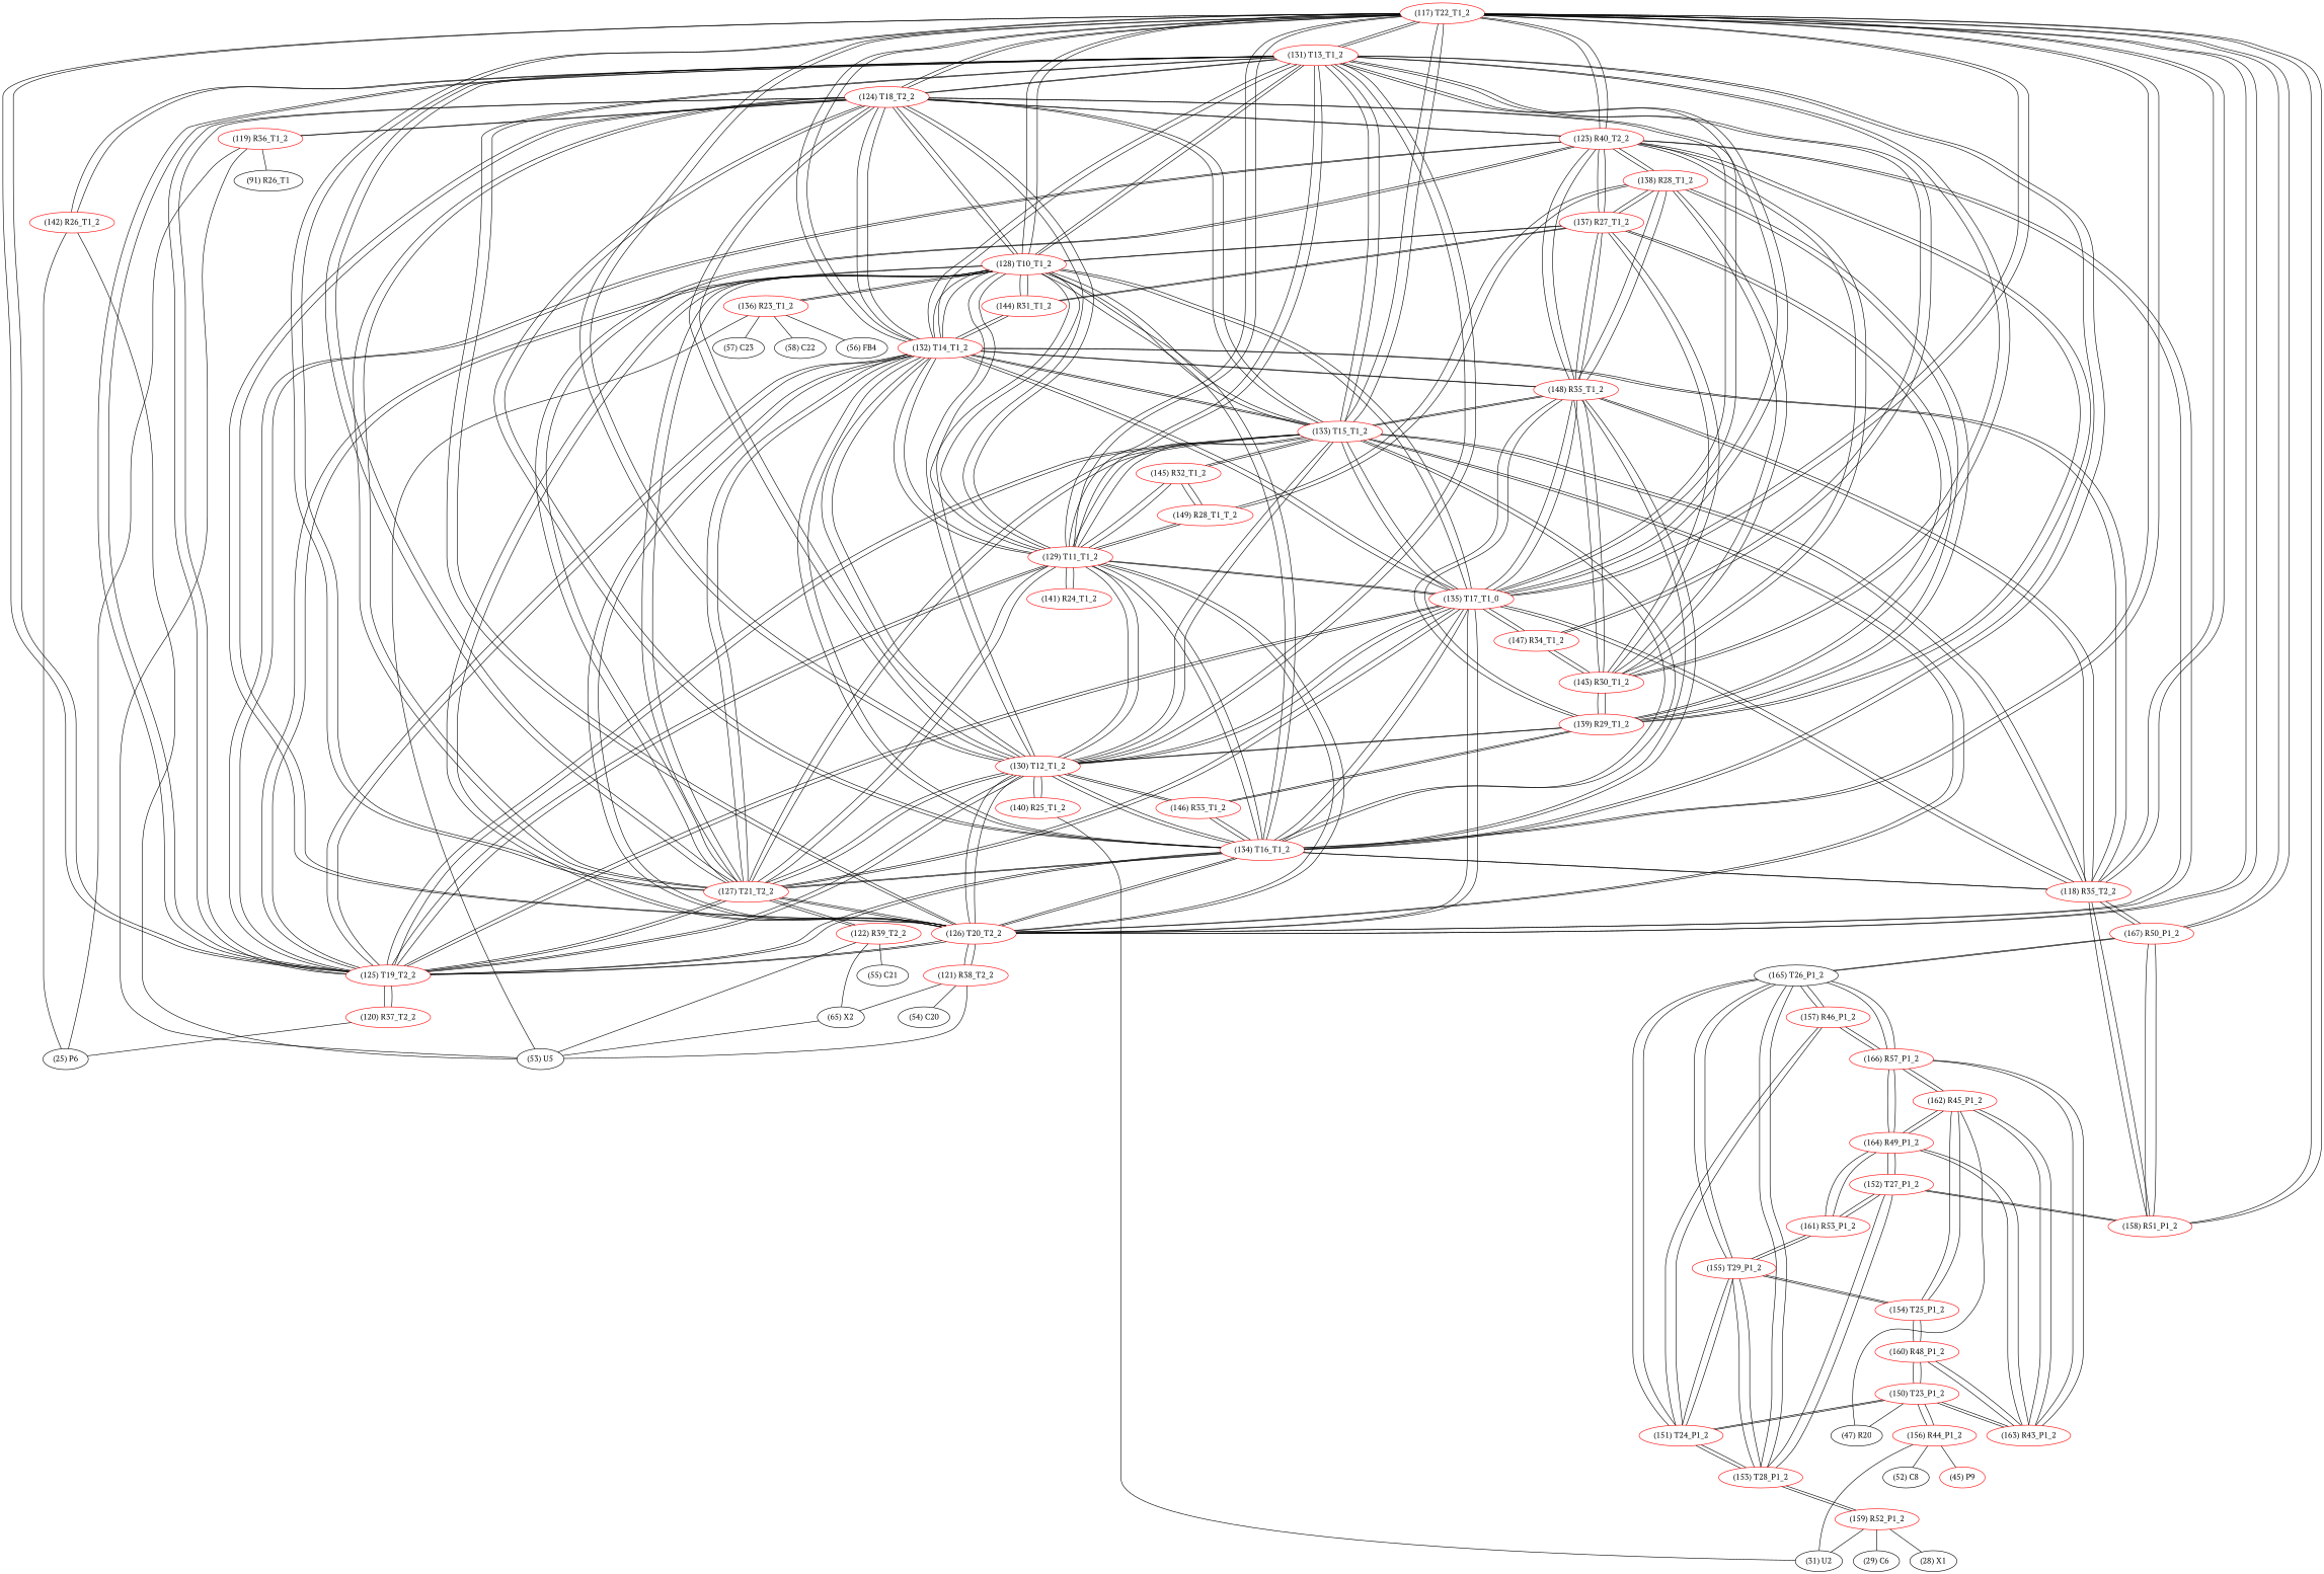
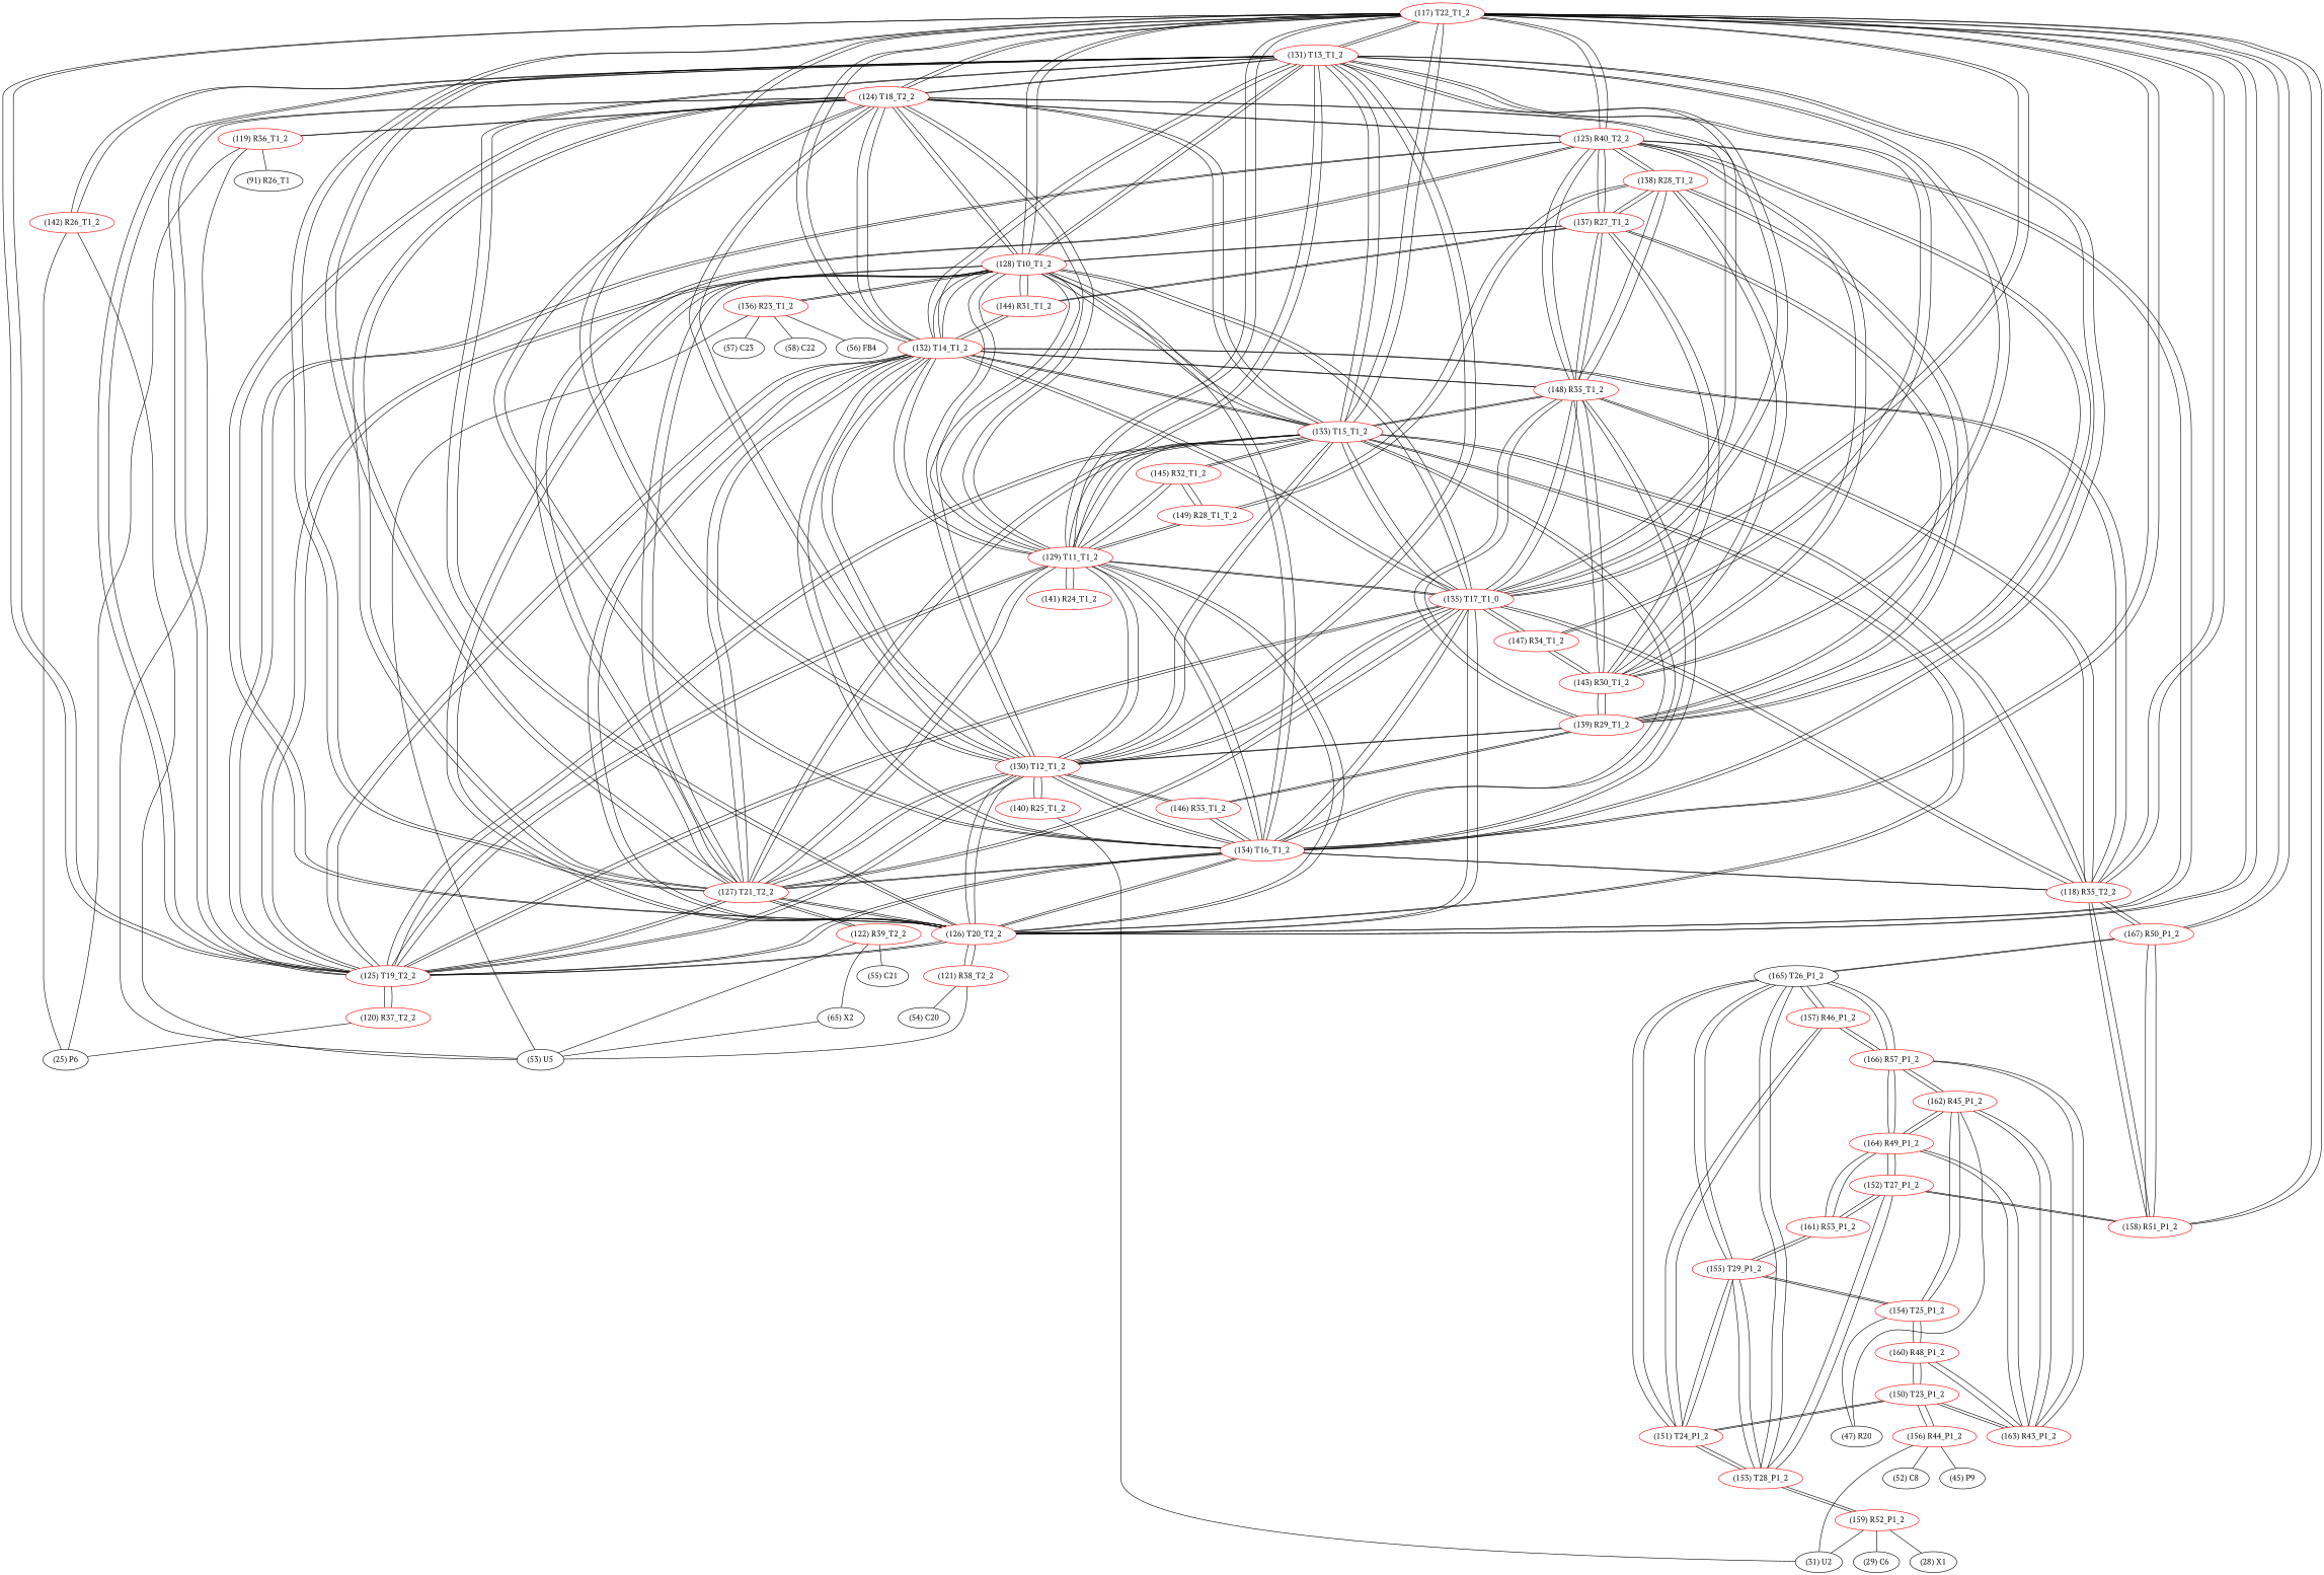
  graph {
    fontname="PT Serif"
    node [color=red fontname="PT Serif"]
    edge [fontname="PT Serif"]
    n1 [label="(117) T22_T1_2"]
    n2 [label="(131) T13_T1_2"]
    n3 [label="(124) T18_T2_2"]
    n4 [label="(125) T19_T2_2"]
    n5 [label="(130) T12_T1_2"]
    n6 [label="(133) T15_T1_2"]
    n7 [label="(132) T14_T1_2"]
    n8 [label="(126) T20_T2_2"]
    n9 [label="(127) T21_T2_2"]
    n10 [label="(129) T11_T1_2"]
    n11 [label="(128) T10_T1_2"]
    n12 [label="(134) T16_T1_2"]
    n13 [label="(135) T17_T1_0"]
    n14 [label="(123) R40_T2_2"]
    n15 [label="(158) R51_P1_2"]
    n16 [label="(167) R50_P1_2"]
    n17 [label="(118) R35_T2_2"]
    n18 [label="(143) R30_T1_2"]
    n19 [label="(147) R34_T1_2"]
    n20 [label="(142) R26_T1_2"]
    n21 [label="(119) R36_T1_2"]
    n22 [label="(120) R37_T2_2"]
    n23 [label="(139) R29_T1_2"]
    n24 [label="(146) R33_T1_2"]
    n25 [label="(140) R25_T1_2"]
    n26 [label="(148) R35_T1_2"]
    n27 [label="(145) R32_T1_2"]
    n28 [label="(144) R31_T1_2"]
    n29 [label="(121) R38_T2_2"]
    n30 [label="(122) R39_T2_2"]
    n31 [label="(141) R24_T1_2"]
    n32 [label="(149) R28_T1_T_2"]
    n33 [label="(137) R27_T1_2"]
    n34 [label="(136) R23_T1_2"]
    n35 [label="(138) R28_T1_2"]
    n36 [label="(152) T27_P1_2"]
    n37 [color=black label="(165) T26_P1_2"]
    n38 [label="(25) P6" color=""]
    n39 [label="(53) U5" color=""]
    n40 [label="(91) R26_T1" color=""]
    n41 [label="(31) U2" color=""]
    n42 [label="(65) X2" color=""]
    n43 [label="(54) C20" color=""]
    n44 [label="(55) C21" color=""]
    n45 [label="(56) FB4" color=""]
    n46 [label="(57) C23" color=""]
    n47 [label="(58) C22" color=""]
    n48 [label="(164) R49_P1_2"]
    n49 [label="(153) T28_P1_2"]
    n50 [label="(161) R53_P1_2"]
    n51 [label="(151) T24_P1_2"]
    n52 [label="(166) R57_P1_2"]
    n53 [label="(155) T29_P1_2"]
    n54 [label="(157) R46_P1_2"]
    n55 [label="(150) T23_P1_2"]
    n56 [label="(160) R48_P1_2"]
    n57 [label="(163) R43_P1_2"]
    n58 [label="(156) R44_P1_2"]
    n59 [label="(154) T25_P1_2"]
    n60 [label="(162) R45_P1_2"]
-   n61 [label="(45) P9"]
+   n61 [label="(45) P9" color=""]
    n62 [label="(52) C8" color=""]
    n63 [label="(47) R20" color=""]
    n64 [label="(159) R52_P1_2"]
    n65 [label="(29) C6" color=""]
    n66 [label="(28) X1" color=""]
    n1 -- n2
    n1 -- n3
    n1 -- n4
    n1 -- n5
    n1 -- n6
    n1 -- n7
    n1 -- n8
    n1 -- n9
    n1 -- n10
    n1 -- n11
    n1 -- n12
    n1 -- n13
    n1 -- n14
    n1 -- n15
    n1 -- n16
    n1 -- n17
    n2 -- n1
    n2 -- n3
    n2 -- n4
    n2 -- n5
    n2 -- n6
    n2 -- n7
    n2 -- n8
    n2 -- n9
    n2 -- n10
    n2 -- n11
    n2 -- n12
    n2 -- n13
    n2 -- n18
    n2 -- n19
    n2 -- n20
    n3 -- n1
    n3 -- n2
    n3 -- n4
    n3 -- n5
    n3 -- n6
    n3 -- n7
    n3 -- n8
    n3 -- n9
    n3 -- n10
    n3 -- n11
    n3 -- n12
    n3 -- n13
    n3 -- n14
    n3 -- n21
    n4 -- n1
    n4 -- n2
    n4 -- n3
    n4 -- n5
    n4 -- n6
    n4 -- n7
    n4 -- n8
    n4 -- n9
    n4 -- n10
    n4 -- n11
    n4 -- n12
    n4 -- n13
    n4 -- n14
    n4 -- n22
    n5 -- n1
    n5 -- n2
    n5 -- n3
    n5 -- n4
    n5 -- n6
    n5 -- n7
    n5 -- n8
    n5 -- n9
    n5 -- n10
    n5 -- n11
    n5 -- n12
    n5 -- n13
    n5 -- n23
    n5 -- n24
    n5 -- n25
    n6 -- n1
    n6 -- n2
    n6 -- n3
    n6 -- n4
    n6 -- n5
    n6 -- n7
    n6 -- n8
    n6 -- n9
    n6 -- n10
    n6 -- n11
    n6 -- n12
    n6 -- n13
    n6 -- n17
    n6 -- n26
    n6 -- n27
    n7 -- n1
    n7 -- n2
    n7 -- n3
    n7 -- n4
    n7 -- n5
    n7 -- n6
    n7 -- n8
    n7 -- n9
    n7 -- n10
    n7 -- n11
    n7 -- n12
    n7 -- n13
    n7 -- n17
    n7 -- n26
    n7 -- n28
    n8 -- n1
    n8 -- n2
    n8 -- n3
    n8 -- n4
    n8 -- n5
    n8 -- n6
    n8 -- n7
    n8 -- n9
    n8 -- n10
    n8 -- n11
    n8 -- n12
    n8 -- n13
    n8 -- n14
    n8 -- n29
    n9 -- n1
    n9 -- n2
    n9 -- n3
    n9 -- n4
    n9 -- n5
    n9 -- n6
    n9 -- n7
    n9 -- n8
    n9 -- n10
    n9 -- n11
    n9 -- n12
    n9 -- n13
    n9 -- n14
    n9 -- n30
    n10 -- n1
    n10 -- n2
    n10 -- n3
    n10 -- n4
    n10 -- n5
    n10 -- n6
    n10 -- n7
    n10 -- n8
    n10 -- n9
    n10 -- n11
    n10 -- n12
    n10 -- n13
    n10 -- n27
    n10 -- n31
    n10 -- n32
    n11 -- n1
    n11 -- n2
    n11 -- n3
    n11 -- n4
    n11 -- n5
    n11 -- n6
    n11 -- n7
    n11 -- n8
    n11 -- n9
    n11 -- n10
    n11 -- n12
    n11 -- n13
    n11 -- n28
    n11 -- n33
    n11 -- n34
    n12 -- n1
    n12 -- n2
    n12 -- n3
    n12 -- n4
    n12 -- n5
    n12 -- n6
    n12 -- n7
    n12 -- n8
    n12 -- n9
    n12 -- n10
    n12 -- n11
    n12 -- n13
    n12 -- n17
    n12 -- n24
    n12 -- n26
    n13 -- n1
    n13 -- n2
    n13 -- n3
    n13 -- n4
    n13 -- n5
    n13 -- n6
    n13 -- n7
    n13 -- n8
    n13 -- n9
    n13 -- n10
    n13 -- n11
    n13 -- n12
    n13 -- n17
    n13 -- n19
    n13 -- n26
    n14 -- n1
    n14 -- n3
    n14 -- n4
    n14 -- n8
    n14 -- n9
    n14 -- n18
    n14 -- n23
    n14 -- n26
    n14 -- n33
    n14 -- n35
    n15 -- n1
    n15 -- n16
    n15 -- n17
    n15 -- n36
    n16 -- n1
    n16 -- n15
    n16 -- n17
    n16 -- n37
    n17 -- n1
    n17 -- n6
    n17 -- n7
    n17 -- n12
    n17 -- n13
    n17 -- n15
    n17 -- n16
    n17 -- n26
    n18 -- n2
    n18 -- n14
    n18 -- n19
    n18 -- n23
    n18 -- n26
    n18 -- n33
    n18 -- n35
    n19 -- n2
    n19 -- n13
    n19 -- n18
    n20 -- n2
    n20 -- n38
    n20 -- n39
    n21 -- n3
    n21 -- n38
    n21 -- n39
    n21 -- n40
    n22 -- n4
    n22 -- n38
    n23 -- n5
    n23 -- n14
    n23 -- n18
    n23 -- n24
    n23 -- n26
    n23 -- n33
    n23 -- n35
    n24 -- n5
    n24 -- n12
    n24 -- n23
    n25 -- n5
    n25 -- n41
    n26 -- n6
    n26 -- n7
    n26 -- n12
    n26 -- n13
    n26 -- n14
    n26 -- n17
    n26 -- n18
    n26 -- n23
    n26 -- n33
    n26 -- n35
    n27 -- n6
    n27 -- n10
    n27 -- n32
    n28 -- n7
    n28 -- n11
    n28 -- n33
    n29 -- n8
    n29 -- n39
-   n29 -- n42
    n29 -- n43
    n30 -- n9
    n30 -- n39
    n30 -- n42
    n30 -- n44
    n31 -- n10
    n32 -- n10
    n32 -- n27
    n32 -- n35
    n33 -- n11
    n33 -- n14
    n33 -- n18
    n33 -- n23
    n33 -- n26
    n33 -- n28
    n33 -- n35
    n34 -- n11
    n34 -- n39
    n34 -- n45
    n34 -- n46
    n34 -- n47
    n35 -- n14
    n35 -- n18
    n35 -- n23
    n35 -- n26
    n35 -- n32
    n35 -- n33
    n36 -- n15
    n36 -- n48
    n36 -- n49
    n36 -- n50
    n37 -- n16
    n37 -- n49
    n37 -- n51
    n37 -- n52
    n37 -- n53
    n37 -- n54
    n42 -- n39
    n48 -- n36
    n48 -- n50
    n48 -- n52
    n48 -- n57
    n48 -- n60
    n49 -- n36
    n49 -- n37
    n49 -- n51
    n49 -- n53
    n49 -- n64
    n50 -- n36
    n50 -- n48
    n50 -- n53
    n51 -- n37
    n51 -- n49
    n51 -- n53
    n51 -- n54
    n51 -- n55
    n52 -- n37
    n52 -- n48
    n52 -- n54
    n52 -- n57
    n52 -- n60
    n53 -- n37
    n53 -- n49
    n53 -- n50
    n53 -- n51
    n53 -- n59
    n54 -- n37
    n54 -- n51
    n54 -- n52
    n55 -- n51
    n55 -- n56
    n55 -- n57
    n55 -- n58
    n56 -- n55
    n56 -- n57
    n56 -- n59
    n57 -- n48
    n57 -- n52
    n57 -- n55
    n57 -- n56
    n57 -- n60
    n58 -- n41
    n58 -- n55
    n58 -- n61
    n58 -- n62
    n59 -- n53
    n59 -- n56
    n59 -- n60
-   n55 -- n63
+   n59 -- n63
    n60 -- n48
    n60 -- n52
    n60 -- n57
    n60 -- n59
    n60 -- n63
    n64 -- n41
    n64 -- n49
    n64 -- n65
    n64 -- n66
  }
